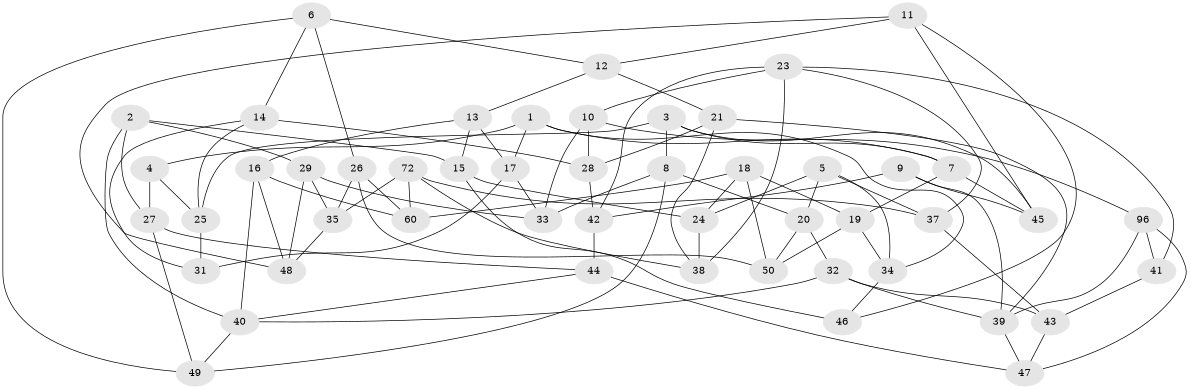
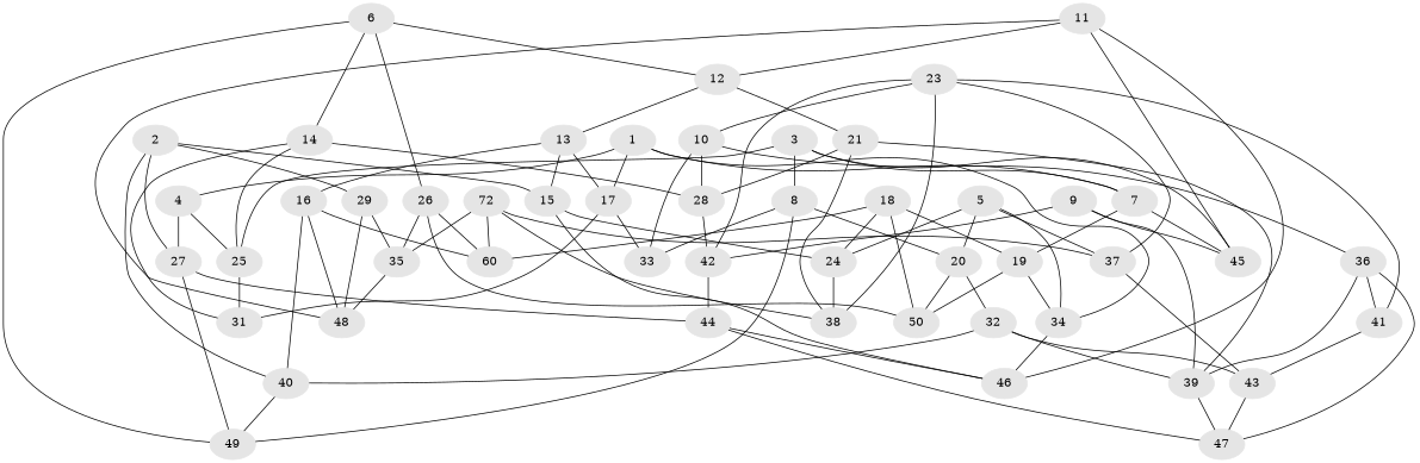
  graph {
    node [color=gray90 style=filled]
    1
    4
    7
    17
    34
    27
    25
    45
    19
    31
    33
    46
    2
    15
    29
    40
    24
    49
    44
    48
    35
    3
    8
    20
    5
    37
    50
    32
    38
    43
    6
    12
    14
    26
    13
    21
    28
    n38 [label=60]
    9
    39
    42
    10
-   36 [label=96]
+   36
    47
    41
    11
    16
    18
    n49 [label=72]
    23
    1 -- 4
    1 -- 7
    1 -- 17
    1 -- 34
    4 -- 27
    4 -- 25
    7 -- 45
    7 -- 19
    17 -- 31
    17 -- 33
    34 -- 46
    27 -- 49
    27 -- 44
    25 -- 31
    19 -- 34
    19 -- 50
    2 -- 27
    2 -- 15
    2 -- 29
    2 -- 40
    15 -- 46
    15 -- 24
-   29 -- 33
    29 -- 48
    29 -- 35
    40 -- 49
    24 -- 38
-   44 -- 40
+   44 -- 46
    44 -- 47
    35 -- 48
    3 -- 7
    3 -- 25
    3 -- 45
    3 -- 8
    8 -- 33
    8 -- 49
    8 -- 20
    20 -- 50
    20 -- 32
    5 -- 34
    5 -- 24
    5 -- 20
    5 -- 37
    37 -- 43
    32 -- 40
    32 -- 43
    32 -- 39
    43 -- 47
    6 -- 49
    6 -- 12
    6 -- 14
    6 -- 26
    12 -- 13
    12 -- 21
    14 -- 25
    14 -- 31
    14 -- 28
    26 -- 35
    26 -- 50
    26 -- n38
    13 -- 17
    13 -- 15
    13 -- 16
    21 -- 38
    21 -- 28
    21 -- 39
    28 -- 42
    9 -- 45
    9 -- 39
    9 -- 42
    39 -- 47
    42 -- 44
    10 -- 33
    10 -- 28
    10 -- 36
    36 -- 39
    36 -- 47
    36 -- 41
    41 -- 43
    11 -- 45
    11 -- 46
    11 -- 48
    11 -- 12
    16 -- 40
    16 -- 48
    16 -- n38
    18 -- 19
    18 -- 24
    18 -- 50
    18 -- n38
    n49 -- 35
    n49 -- 37
    n49 -- 38
    n49 -- n38
    23 -- 37
    23 -- 38
    23 -- 42
    23 -- 10
    23 -- 41
  }
